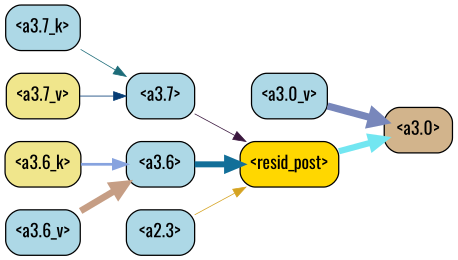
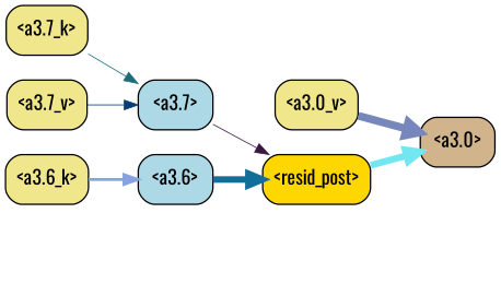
  strict digraph {
    fontname=Oswald
    rankdir=LR
    splines=true
    node [color=black fillcolor=lightblue fontname=Oswald shape=box style="filled, rounded"]
    edge [fontname=Oswald penwidth=0.6]
    "<resid_post>" [fillcolor=gold]
    "<a3.7>"
    "<a3.0>" [fillcolor=tan]
    "<a3.6>"
-   "<a2.3>"
-   "<a3.7_k>"
+   "<a3.7_k>" [fillcolor=khaki]
    "<a3.6_k>" [fillcolor=khaki]
    "<a3.7_v>" [fillcolor=khaki]
-   "<a3.6_v>"
-   "<a3.0_v>"
+   "<a3.0_v>" [fillcolor=khaki]
    "<resid_post>" -> "<a3.0>" [color="#72e6f1" penwidth=4.904066681861877]
    "<a3.7>" -> "<resid_post>" [color="#3a173e"]
    "<a3.6>" -> "<resid_post>" [color="#126f99" penwidth=4.751592040061951]
-   "<a2.3>" -> "<resid_post>" [color="#d5a321"]
    "<a3.7_k>" -> "<a3.7>" [color="#1d6c79"]
    "<a3.6_k>" -> "<a3.6>" [color="#87a3df" penwidth=2.13908451795578]
    "<a3.7_v>" -> "<a3.7>" [color="#063d75"]
-   "<a3.6_v>" -> "<a3.6>" [color="#c69e85" penwidth=5.297133803367615]
    "<a3.0_v>" -> "<a3.0>" [color="#7887bb" penwidth=5.680712580680847]
  }
